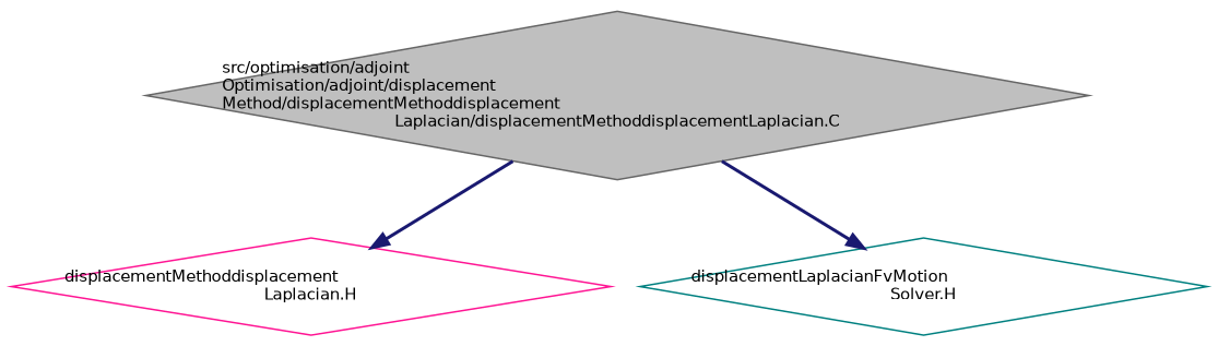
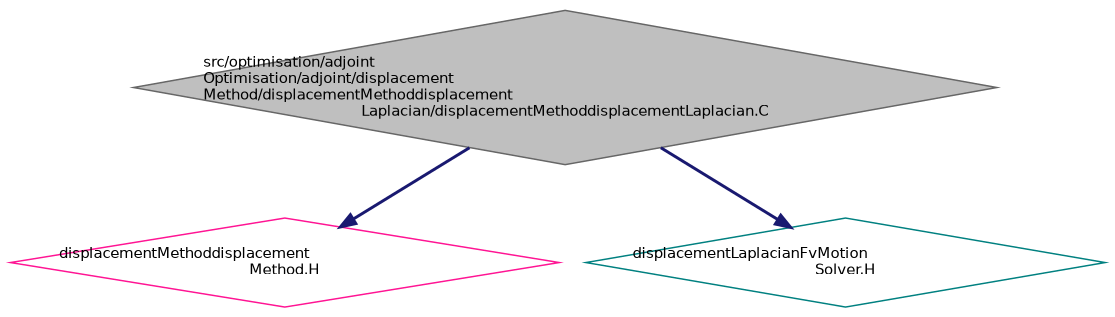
  digraph {
    node [fontname=Helvetica fontsize=10 shape=diamond]
    edge [color=midnightblue fontname=Helvetica fontsize=10 labelfontname=Helvetica labelfontsize=10 style=bold]
    n1 [color=gray40 fillcolor=grey75 fontcolor=black height=0.2 label="src/optimisation/adjoint\lOptimisation/adjoint/displacement\lMethod/displacementMethoddisplacement\lLaplacian/displacementMethoddisplacementLaplacian.C" style=filled width=0.4]
-   n2 [color=deeppink height=0.2 label="displacementMethoddisplacement\lLaplacian.H" width=0.4]
+   n2 [color=deeppink height=0.2 label="displacementMethoddisplacement\lMethod.H" width=0.4]
    n3 [color=teal height=0.2 label="displacementLaplacianFvMotion\lSolver.H" width=0.4]
    n1 -> n2
    n1 -> n3
  }
